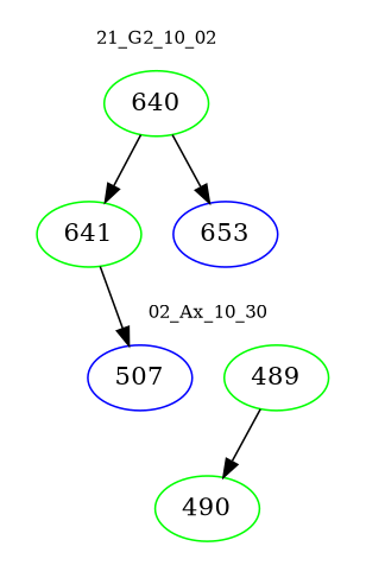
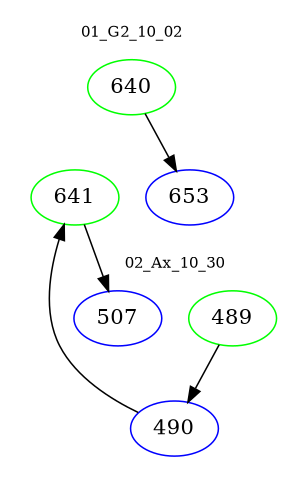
  digraph {
    node [color=green]
    edge [color=black]
    n1 [label=489]
    n2 [color=blue label=507]
-   n3 [label=490]
+   n3 [color=blue label=490]
    n4 [label=640]
    n5 [label=641]
    n6 [color=blue label=653]
    subgraph cluster_1 {
      color=white
      fontsize=10
      label="02_Ax_10_30"
      n1
      n2
      n3
    }
    subgraph cluster_2 {
      color=white
      fontsize=10
-     label="21_G2_10_02"
+     label="01_G2_10_02"
      n4
      n5
      n6
    }
    n1 -> n3
-   n4 -> n5
+   n3 -> n5
    n4 -> n6
    n5 -> n2
  }
